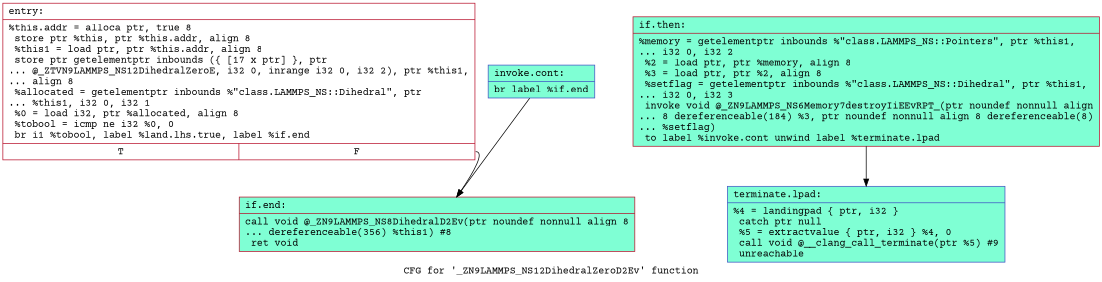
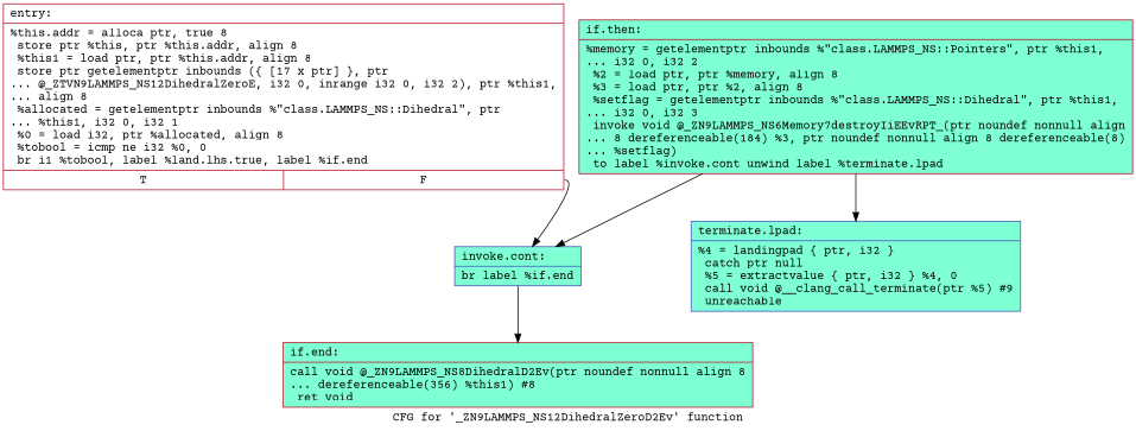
  digraph {
    fontname="Courier Prime"
    label="CFG for '_ZN9LAMMPS_NS12DihedralZeroD2Ev' function"
    node [color="#b70d28ff" fillcolor=aquamarine fontname="Courier Prime" shape=record style=filled]
    edge [fontname="Courier Prime"]
    n1 [fillcolor=white label="{entry:\l|  %this.addr = alloca ptr, true 8\l  store ptr %this, ptr %this.addr, align 8\l  %this1 = load ptr, ptr %this.addr, align 8\l  store ptr getelementptr inbounds (\{ [17 x ptr] \}, ptr\l... @_ZTVN9LAMMPS_NS12DihedralZeroE, i32 0, inrange i32 0, i32 2), ptr %this1,\l... align 8\l  %allocated = getelementptr inbounds %\"class.LAMMPS_NS::Dihedral\", ptr\l... %this1, i32 0, i32 1\l  %0 = load i32, ptr %allocated, align 8\l  %tobool = icmp ne i32 %0, 0\l  br i1 %tobool, label %land.lhs.true, label %if.end\l|{<s0>T|<s1>F}}"]
    n2 [label="{if.end:\l|  call void @_ZN9LAMMPS_NS8DihedralD2Ev(ptr noundef nonnull align 8\l... dereferenceable(356) %this1) #8\l  ret void\l}"]
    n3 [label="{if.then:\l|  %memory = getelementptr inbounds %\"class.LAMMPS_NS::Pointers\", ptr %this1,\l... i32 0, i32 2\l  %2 = load ptr, ptr %memory, align 8\l  %3 = load ptr, ptr %2, align 8\l  %setflag = getelementptr inbounds %\"class.LAMMPS_NS::Dihedral\", ptr %this1,\l... i32 0, i32 3\l  invoke void @_ZN9LAMMPS_NS6Memory7destroyIiEEvRPT_(ptr noundef nonnull align\l... 8 dereferenceable(184) %3, ptr noundef nonnull align 8 dereferenceable(8)\l... %setflag)\l          to label %invoke.cont unwind label %terminate.lpad\l}"]
    n4 [color="#3d50c3ff" label="{invoke.cont:\l|  br label %if.end\l}"]
    n5 [color="#3d50c3ff" label="{terminate.lpad:\l|  %4 = landingpad \{ ptr, i32 \}\l          catch ptr null\l  %5 = extractvalue \{ ptr, i32 \} %4, 0\l  call void @__clang_call_terminate(ptr %5) #9\l  unreachable\l}"]
-   n1 -> n2 [tailport=s1]
+   n1 -> n4 [tailport=s1]
+   n3 -> n4
    n3 -> n5
    n4 -> n2
  }
